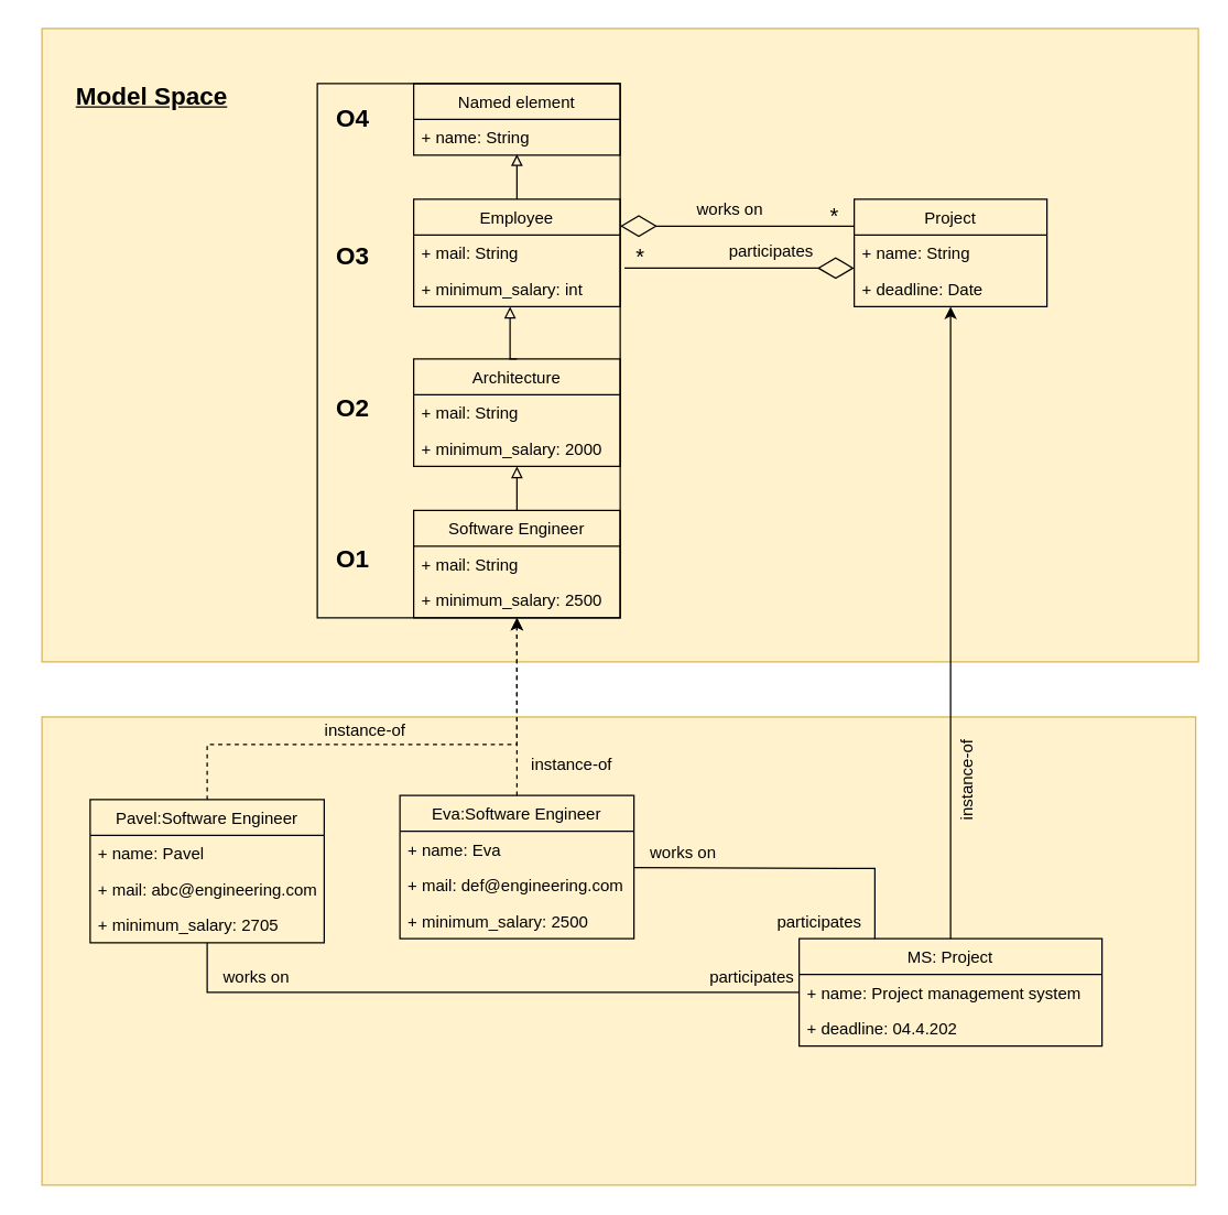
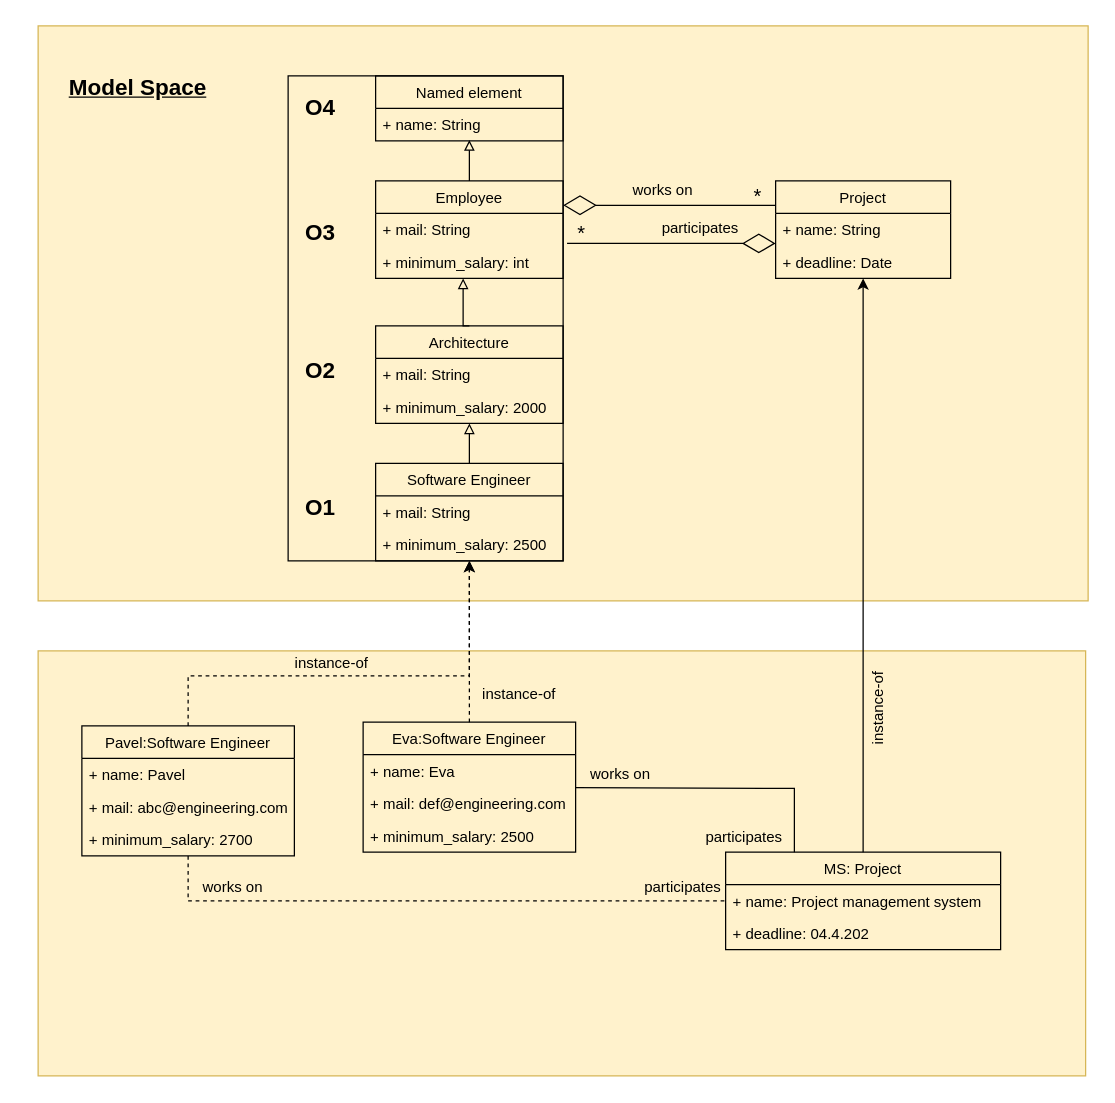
  <mxCell id="0" />
  <mxCell id="1" parent="0" />
  <mxCell id="2" value="&lt;span style=&quot;color: rgba(0, 0, 0, 0); font-family: monospace; font-size: 0px; text-align: start;&quot;&gt;%3CmxGraphModel%3E%3Croot%3E%3CmxCell%20id%3D%220%22%2F%3E%3CmxCell%20id%3D%221%22%20parent%3D%220%22%2F%3E%3CmxCell%20id%3D%222%22%20value%3D%22involves%22%20style%3D%22text%3Bhtml%3D1%3BstrokeColor%3Dnone%3BfillColor%3Dnone%3Balign%3Dcenter%3BverticalAlign%3Dmiddle%3BwhiteSpace%3Dwrap%3Brounded%3D0%3BfontSize%3D12%3B%22%20vertex%3D%221%22%20parent%3D%221%22%3E%3CmxGeometry%20x%3D%22436%22%20y%3D%22714%22%20width%3D%2280%22%20height%3D%2230%22%20as%3D%22geometry%22%2F%3E%3C%2FmxCell%3E%3C%2Froot%3E%3C%2FmxGraphModel%3E&lt;/span&gt;" style="rounded=0;whiteSpace=wrap;html=1;fillColor=#fff2cc;strokeColor=#d6b656;" parent="1" vertex="1"><mxGeometry x="30" y="520" width="838" height="340" as="geometry" /></mxCell>
  <mxCell id="3" value="&lt;span style=&quot;color: rgba(0, 0, 0, 0); font-family: monospace; font-size: 0px; text-align: start;&quot;&gt;%3CmxGraphModel%3E%3Croot%3E%3CmxCell%20id%3D%220%22%2F%3E%3CmxCell%20id%3D%221%22%20parent%3D%220%22%2F%3E%3CmxCell%20id%3D%222%22%20value%3D%22involves%22%20style%3D%22text%3Bhtml%3D1%3BstrokeColor%3Dnone%3BfillColor%3Dnone%3Balign%3Dcenter%3BverticalAlign%3Dmiddle%3BwhiteSpace%3Dwrap%3Brounded%3D0%3BfontSize%3D12%3B%22%20vertex%3D%221%22%20parent%3D%221%22%3E%3CmxGeometry%20x%3D%22436%22%20y%3D%22714%22%20width%3D%2280%22%20height%3D%2230%22%20as%3D%22geometry%22%2F%3E%3C%2FmxCell%3E%3C%2Froot%3E%3C%2FmxGraphModel%3E&lt;/span&gt;" style="rounded=0;whiteSpace=wrap;html=1;fillColor=#fff2cc;strokeColor=#d6b656;" parent="1" vertex="1"><mxGeometry x="30" y="20" width="840" height="460" as="geometry" /></mxCell>
  <mxCell id="4" value="Named element" style="swimlane;fontStyle=0;childLayout=stackLayout;horizontal=1;startSize=26;fillColor=none;horizontalStack=0;resizeParent=1;resizeParentMax=0;resizeLast=0;collapsible=1;marginBottom=0;" parent="1" vertex="1"><mxGeometry x="300" y="60" width="150" height="52" as="geometry" /></mxCell>
  <mxCell id="5" value="+ name: String" style="text;strokeColor=none;fillColor=none;align=left;verticalAlign=top;spacingLeft=4;spacingRight=4;overflow=hidden;rotatable=0;points=[[0,0.5],[1,0.5]];portConstraint=eastwest;" parent="4" vertex="1"><mxGeometry y="26" width="150" height="26" as="geometry" /></mxCell>
  <mxCell id="6" style="edgeStyle=orthogonalEdgeStyle;rounded=0;orthogonalLoop=1;jettySize=auto;html=1;exitX=0.5;exitY=0;exitDx=0;exitDy=0;entryX=0.5;entryY=0.974;entryDx=0;entryDy=0;entryPerimeter=0;endArrow=block;endFill=0;" parent="1" source="7" target="5" edge="1"><mxGeometry relative="1" as="geometry" /></mxCell>
  <mxCell id="7" value="Employee" style="swimlane;fontStyle=0;childLayout=stackLayout;horizontal=1;startSize=26;fillColor=none;horizontalStack=0;resizeParent=1;resizeParentMax=0;resizeLast=0;collapsible=1;marginBottom=0;" parent="1" vertex="1"><mxGeometry x="300" y="144" width="150" height="78" as="geometry" /></mxCell>
  <mxCell id="8" value="+ mail: String" style="text;strokeColor=none;fillColor=none;align=left;verticalAlign=top;spacingLeft=4;spacingRight=4;overflow=hidden;rotatable=0;points=[[0,0.5],[1,0.5]];portConstraint=eastwest;" parent="7" vertex="1"><mxGeometry y="26" width="150" height="26" as="geometry" /></mxCell>
  <mxCell id="9" value="+ minimum_salary: int" style="text;strokeColor=none;fillColor=none;align=left;verticalAlign=top;spacingLeft=4;spacingRight=4;overflow=hidden;rotatable=0;points=[[0,0.5],[1,0.5]];portConstraint=eastwest;" parent="7" vertex="1"><mxGeometry y="52" width="150" height="26" as="geometry" /></mxCell>
  <mxCell id="10" style="edgeStyle=orthogonalEdgeStyle;rounded=0;orthogonalLoop=1;jettySize=auto;html=1;fontSize=16;endArrow=block;endFill=0;exitX=0.5;exitY=0;exitDx=0;exitDy=0;" parent="1" source="11" target="7" edge="1"><mxGeometry relative="1" as="geometry"><Array as="points"><mxPoint x="370" y="250" /><mxPoint x="370" y="250" /></Array></mxGeometry></mxCell>
  <mxCell id="11" value="Architecture" style="swimlane;fontStyle=0;childLayout=stackLayout;horizontal=1;startSize=26;fillColor=none;horizontalStack=0;resizeParent=1;resizeParentMax=0;resizeLast=0;collapsible=1;marginBottom=0;" parent="1" vertex="1"><mxGeometry x="300" y="260" width="150" height="78" as="geometry" /></mxCell>
  <mxCell id="12" value="+ mail: String" style="text;strokeColor=none;fillColor=none;align=left;verticalAlign=top;spacingLeft=4;spacingRight=4;overflow=hidden;rotatable=0;points=[[0,0.5],[1,0.5]];portConstraint=eastwest;" parent="11" vertex="1"><mxGeometry y="26" width="150" height="26" as="geometry" /></mxCell>
  <mxCell id="13" value="+ minimum_salary: 2000" style="text;strokeColor=none;fillColor=none;align=left;verticalAlign=top;spacingLeft=4;spacingRight=4;overflow=hidden;rotatable=0;points=[[0,0.5],[1,0.5]];portConstraint=eastwest;" parent="11" vertex="1"><mxGeometry y="52" width="150" height="26" as="geometry" /></mxCell>
  <mxCell id="14" style="edgeStyle=orthogonalEdgeStyle;rounded=0;orthogonalLoop=1;jettySize=auto;html=1;exitX=0.5;exitY=0;exitDx=0;exitDy=0;endArrow=block;endFill=0;" parent="1" source="15" target="11" edge="1"><mxGeometry relative="1" as="geometry" /></mxCell>
  <mxCell id="15" value="Software Engineer" style="swimlane;fontStyle=0;childLayout=stackLayout;horizontal=1;startSize=26;fillColor=none;horizontalStack=0;resizeParent=1;resizeParentMax=0;resizeLast=0;collapsible=1;marginBottom=0;" parent="1" vertex="1"><mxGeometry x="300" y="370" width="150" height="78" as="geometry" /></mxCell>
  <mxCell id="16" value="+ mail: String" style="text;strokeColor=none;fillColor=none;align=left;verticalAlign=top;spacingLeft=4;spacingRight=4;overflow=hidden;rotatable=0;points=[[0,0.5],[1,0.5]];portConstraint=eastwest;" parent="15" vertex="1"><mxGeometry y="26" width="150" height="26" as="geometry" /></mxCell>
  <mxCell id="17" value="+ minimum_salary: 2500" style="text;strokeColor=none;fillColor=none;align=left;verticalAlign=top;spacingLeft=4;spacingRight=4;overflow=hidden;rotatable=0;points=[[0,0.5],[1,0.5]];portConstraint=eastwest;" parent="15" vertex="1"><mxGeometry y="52" width="150" height="26" as="geometry" /></mxCell>
- <mxCell id="18" style="edgeStyle=orthogonalEdgeStyle;rounded=0;orthogonalLoop=1;jettySize=auto;html=1;endArrow=none;endFill=0;" parent="1" source="19" target="43" edge="1"><mxGeometry relative="1" as="geometry" /></mxCell>
+ <mxCell id="18" style="edgeStyle=orthogonalEdgeStyle;rounded=0;orthogonalLoop=1;jettySize=auto;html=1;endArrow=none;endFill=0;dashed=1;" parent="1" source="19" target="43" edge="1"><mxGeometry relative="1" as="geometry" /></mxCell>
  <mxCell id="19" value="Pavel:Software Engineer" style="swimlane;fontStyle=0;childLayout=stackLayout;horizontal=1;startSize=26;fillColor=none;horizontalStack=0;resizeParent=1;resizeParentMax=0;resizeLast=0;collapsible=1;marginBottom=0;" parent="1" vertex="1"><mxGeometry x="65" y="580" width="170" height="104" as="geometry" /></mxCell>
  <mxCell id="20" value="+ name: Pavel" style="text;strokeColor=none;fillColor=none;align=left;verticalAlign=top;spacingLeft=4;spacingRight=4;overflow=hidden;rotatable=0;points=[[0,0.5],[1,0.5]];portConstraint=eastwest;" parent="19" vertex="1"><mxGeometry y="26" width="170" height="26" as="geometry" /></mxCell>
  <mxCell id="21" value="+ mail: abc@engineering.com" style="text;strokeColor=none;fillColor=none;align=left;verticalAlign=top;spacingLeft=4;spacingRight=4;overflow=hidden;rotatable=0;points=[[0,0.5],[1,0.5]];portConstraint=eastwest;" parent="19" vertex="1"><mxGeometry y="52" width="170" height="26" as="geometry" /></mxCell>
- <mxCell id="22" value="+ minimum_salary: 2705" style="text;strokeColor=none;fillColor=none;align=left;verticalAlign=top;spacingLeft=4;spacingRight=4;overflow=hidden;rotatable=0;points=[[0,0.5],[1,0.5]];portConstraint=eastwest;" parent="19" vertex="1"><mxGeometry y="78" width="170" height="26" as="geometry" /></mxCell>
+ <mxCell id="22" value="+ minimum_salary: 2700" style="text;strokeColor=none;fillColor=none;align=left;verticalAlign=top;spacingLeft=4;spacingRight=4;overflow=hidden;rotatable=0;points=[[0,0.5],[1,0.5]];portConstraint=eastwest;" parent="19" vertex="1"><mxGeometry y="78" width="170" height="26" as="geometry" /></mxCell>
  <mxCell id="23" value="Eva:Software Engineer" style="swimlane;fontStyle=0;childLayout=stackLayout;horizontal=1;startSize=26;fillColor=none;horizontalStack=0;resizeParent=1;resizeParentMax=0;resizeLast=0;collapsible=1;marginBottom=0;" parent="1" vertex="1"><mxGeometry x="290" y="577" width="170" height="104" as="geometry" /></mxCell>
  <mxCell id="24" value="+ name: Eva" style="text;strokeColor=none;fillColor=none;align=left;verticalAlign=top;spacingLeft=4;spacingRight=4;overflow=hidden;rotatable=0;points=[[0,0.5],[1,0.5]];portConstraint=eastwest;" parent="23" vertex="1"><mxGeometry y="26" width="170" height="26" as="geometry" /></mxCell>
  <mxCell id="25" value="+ mail: def@engineering.com" style="text;strokeColor=none;fillColor=none;align=left;verticalAlign=top;spacingLeft=4;spacingRight=4;overflow=hidden;rotatable=0;points=[[0,0.5],[1,0.5]];portConstraint=eastwest;" parent="23" vertex="1"><mxGeometry y="52" width="170" height="26" as="geometry" /></mxCell>
  <mxCell id="26" value="+ minimum_salary: 2500" style="text;strokeColor=none;fillColor=none;align=left;verticalAlign=top;spacingLeft=4;spacingRight=4;overflow=hidden;rotatable=0;points=[[0,0.5],[1,0.5]];portConstraint=eastwest;" parent="23" vertex="1"><mxGeometry y="78" width="170" height="26" as="geometry" /></mxCell>
  <mxCell id="27" value="Project" style="swimlane;fontStyle=0;childLayout=stackLayout;horizontal=1;startSize=26;fillColor=none;horizontalStack=0;resizeParent=1;resizeParentMax=0;resizeLast=0;collapsible=1;marginBottom=0;" parent="1" vertex="1"><mxGeometry x="620" y="144" width="140" height="78" as="geometry" /></mxCell>
  <mxCell id="28" value="+ name: String" style="text;strokeColor=none;fillColor=none;align=left;verticalAlign=top;spacingLeft=4;spacingRight=4;overflow=hidden;rotatable=0;points=[[0,0.5],[1,0.5]];portConstraint=eastwest;" parent="27" vertex="1"><mxGeometry y="26" width="140" height="26" as="geometry" /></mxCell>
  <mxCell id="29" value="+ deadline: Date" style="text;strokeColor=none;fillColor=none;align=left;verticalAlign=top;spacingLeft=4;spacingRight=4;overflow=hidden;rotatable=0;points=[[0,0.5],[1,0.5]];portConstraint=eastwest;" parent="27" vertex="1"><mxGeometry y="52" width="140" height="26" as="geometry" /></mxCell>
  <mxCell id="30" value="" style="rounded=0;whiteSpace=wrap;html=1;fontSize=18;fillColor=none;" parent="1" vertex="1"><mxGeometry x="230" y="60" width="220" height="388" as="geometry" /></mxCell>
  <mxCell id="31" style="edgeStyle=orthogonalEdgeStyle;rounded=0;orthogonalLoop=1;jettySize=auto;html=1;exitX=0.5;exitY=1;exitDx=0;exitDy=0;fontSize=16;" parent="1" edge="1"><mxGeometry relative="1" as="geometry"><mxPoint x="20" y="647" as="sourcePoint" /><mxPoint x="20" y="647" as="targetPoint" /></mxGeometry></mxCell>
  <mxCell id="32" value="" style="endArrow=diamondThin;endFill=0;endSize=24;html=1;rounded=0;fontSize=16;entryX=1;entryY=0.25;entryDx=0;entryDy=0;exitX=0;exitY=0.25;exitDx=0;exitDy=0;" parent="1" source="27" target="7" edge="1"><mxGeometry width="160" relative="1" as="geometry"><mxPoint x="460" y="270" as="sourcePoint" /><mxPoint x="620" y="270" as="targetPoint" /></mxGeometry></mxCell>
  <mxCell id="33" value="" style="endArrow=diamondThin;endFill=0;endSize=24;html=1;rounded=0;fontSize=16;entryX=0;entryY=0.923;entryDx=0;entryDy=0;exitX=1.021;exitY=0.923;exitDx=0;exitDy=0;entryPerimeter=0;exitPerimeter=0;" parent="1" source="8" target="28" edge="1"><mxGeometry width="160" relative="1" as="geometry"><mxPoint x="1000" y="310" as="sourcePoint" /><mxPoint x="460" y="310" as="targetPoint" /></mxGeometry></mxCell>
  <mxCell id="34" value="works on" style="text;html=1;strokeColor=none;fillColor=none;align=center;verticalAlign=middle;whiteSpace=wrap;rounded=0;fontSize=12;" parent="1" vertex="1"><mxGeometry x="490" y="137" width="80" height="30" as="geometry" /></mxCell>
  <mxCell id="35" value="participates" style="text;html=1;strokeColor=none;fillColor=none;align=center;verticalAlign=middle;whiteSpace=wrap;rounded=0;fontSize=12;" parent="1" vertex="1"><mxGeometry x="520" y="167" width="80" height="30" as="geometry" /></mxCell>
  <mxCell id="36" value="*" style="text;html=1;strokeColor=none;fillColor=none;align=center;verticalAlign=middle;whiteSpace=wrap;rounded=0;fontSize=16;" parent="1" vertex="1"><mxGeometry x="435" y="171" width="60" height="30" as="geometry" /></mxCell>
  <mxCell id="37" value="" style="endArrow=classic;html=1;rounded=0;dashed=1;exitX=0.5;exitY=0;exitDx=0;exitDy=0;" parent="1" source="19" target="15" edge="1"><mxGeometry width="50" height="50" relative="1" as="geometry"><mxPoint x="500" y="440" as="sourcePoint" /><mxPoint x="550" y="390" as="targetPoint" /><Array as="points"><mxPoint x="150" y="540" /><mxPoint x="260" y="540" /><mxPoint x="375" y="540" /></Array></mxGeometry></mxCell>
  <mxCell id="38" value="" style="endArrow=classic;html=1;rounded=0;dashed=1;exitX=0.5;exitY=0;exitDx=0;exitDy=0;" parent="1" source="23" target="15" edge="1"><mxGeometry width="50" height="50" relative="1" as="geometry"><mxPoint x="500" y="440" as="sourcePoint" /><mxPoint x="375" y="540" as="targetPoint" /></mxGeometry></mxCell>
  <mxCell id="39" value="instance-of" style="text;html=1;strokeColor=none;fillColor=none;align=center;verticalAlign=middle;whiteSpace=wrap;rounded=0;" parent="1" vertex="1"><mxGeometry x="230" y="515" width="70" height="30" as="geometry" /></mxCell>
  <mxCell id="40" value="instance-of" style="text;html=1;strokeColor=none;fillColor=none;align=center;verticalAlign=middle;whiteSpace=wrap;rounded=0;rotation=0;" parent="1" vertex="1"><mxGeometry x="380" y="540" width="70" height="30" as="geometry" /></mxCell>
  <mxCell id="41" style="edgeStyle=orthogonalEdgeStyle;rounded=0;orthogonalLoop=1;jettySize=auto;html=1;exitX=0.5;exitY=0;exitDx=0;exitDy=0;endArrow=classic;endFill=1;dashed=0;" parent="1" source="42" target="27" edge="1"><mxGeometry relative="1" as="geometry" /></mxCell>
  <mxCell id="42" value="MS: Project" style="swimlane;fontStyle=0;childLayout=stackLayout;horizontal=1;startSize=26;fillColor=none;horizontalStack=0;resizeParent=1;resizeParentMax=0;resizeLast=0;collapsible=1;marginBottom=0;" parent="1" vertex="1"><mxGeometry x="580" y="681" width="220" height="78" as="geometry" /></mxCell>
  <mxCell id="43" value="+ name: Project management system" style="text;strokeColor=none;fillColor=none;align=left;verticalAlign=top;spacingLeft=4;spacingRight=4;overflow=hidden;rotatable=0;points=[[0,0.5],[1,0.5]];portConstraint=eastwest;" parent="42" vertex="1"><mxGeometry y="26" width="220" height="26" as="geometry" /></mxCell>
  <mxCell id="44" value="+ deadline: 04.4.202" style="text;strokeColor=none;fillColor=none;align=left;verticalAlign=top;spacingLeft=4;spacingRight=4;overflow=hidden;rotatable=0;points=[[0,0.5],[1,0.5]];portConstraint=eastwest;" parent="42" vertex="1"><mxGeometry y="52" width="220" height="26" as="geometry" /></mxCell>
  <mxCell id="45" value="*" style="text;html=1;strokeColor=none;fillColor=none;align=center;verticalAlign=middle;whiteSpace=wrap;rounded=0;fontSize=16;" parent="1" vertex="1"><mxGeometry x="576" y="141" width="60" height="30" as="geometry" /></mxCell>
  <mxCell id="46" value="" style="endArrow=none;html=1;rounded=0;entryX=0.25;entryY=0;entryDx=0;entryDy=0;" parent="1" source="23" target="42" edge="1"><mxGeometry width="50" height="50" relative="1" as="geometry"><mxPoint x="520" y="500" as="sourcePoint" /><mxPoint x="570" y="450" as="targetPoint" /><Array as="points"><mxPoint x="635" y="630" /></Array></mxGeometry></mxCell>
  <mxCell id="47" value="works on" style="text;html=1;strokeColor=none;fillColor=none;align=center;verticalAlign=middle;whiteSpace=wrap;rounded=0;fontSize=12;" parent="1" vertex="1"><mxGeometry x="456" y="604" width="80" height="30" as="geometry" /></mxCell>
  <mxCell id="48" value="works on" style="text;html=1;strokeColor=none;fillColor=none;align=center;verticalAlign=middle;whiteSpace=wrap;rounded=0;fontSize=12;" parent="1" vertex="1"><mxGeometry x="146" y="694" width="80" height="30" as="geometry" /></mxCell>
  <mxCell id="49" value="participates" style="text;html=1;strokeColor=none;fillColor=none;align=center;verticalAlign=middle;whiteSpace=wrap;rounded=0;fontSize=12;" parent="1" vertex="1"><mxGeometry x="506" y="694" width="80" height="30" as="geometry" /></mxCell>
  <mxCell id="50" value="participates" style="text;html=1;strokeColor=none;fillColor=none;align=center;verticalAlign=middle;whiteSpace=wrap;rounded=0;fontSize=12;" parent="1" vertex="1"><mxGeometry x="555" y="654" width="80" height="30" as="geometry" /></mxCell>
  <mxCell id="51" value="instance-of" style="text;html=1;strokeColor=none;fillColor=none;align=center;verticalAlign=middle;whiteSpace=wrap;rounded=0;rotation=-90;" parent="1" vertex="1"><mxGeometry x="667" y="551" width="70" height="30" as="geometry" /></mxCell>
  <mxCell id="52" value="&lt;b style=&quot;font-size: 18px;&quot;&gt;&lt;u&gt;Model Space&lt;/u&gt;&lt;/b&gt;" style="text;html=1;strokeColor=none;fillColor=none;align=center;verticalAlign=middle;whiteSpace=wrap;rounded=0;fontSize=18;" parent="1" vertex="1"><mxGeometry x="35" y="55" width="150" height="30" as="geometry" /></mxCell>
  <mxCell id="53" value="&lt;b&gt;O4&lt;/b&gt;" style="text;html=1;strokeColor=none;fillColor=none;align=center;verticalAlign=middle;whiteSpace=wrap;rounded=0;fontSize=18;" parent="1" vertex="1"><mxGeometry x="226" y="71" width="60" height="30" as="geometry" /></mxCell>
  <mxCell id="54" value="&lt;b&gt;O3&lt;/b&gt;" style="text;html=1;strokeColor=none;fillColor=none;align=center;verticalAlign=middle;whiteSpace=wrap;rounded=0;fontSize=18;" parent="1" vertex="1"><mxGeometry x="226" y="171" width="60" height="30" as="geometry" /></mxCell>
  <mxCell id="55" value="&lt;b&gt;O2&lt;/b&gt;" style="text;html=1;strokeColor=none;fillColor=none;align=center;verticalAlign=middle;whiteSpace=wrap;rounded=0;fontSize=18;" parent="1" vertex="1"><mxGeometry x="226" y="281" width="60" height="30" as="geometry" /></mxCell>
  <mxCell id="56" value="&lt;b&gt;O1&lt;/b&gt;" style="text;html=1;strokeColor=none;fillColor=none;align=center;verticalAlign=middle;whiteSpace=wrap;rounded=0;fontSize=18;" parent="1" vertex="1"><mxGeometry x="226" y="391" width="60" height="29" as="geometry" /></mxCell>
